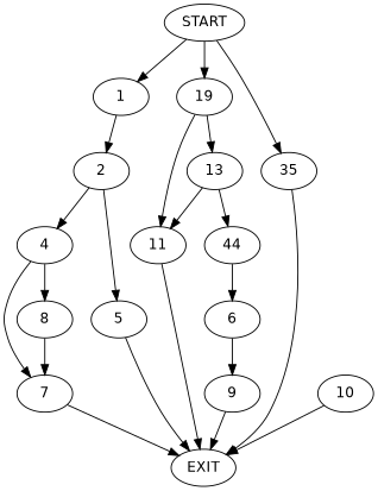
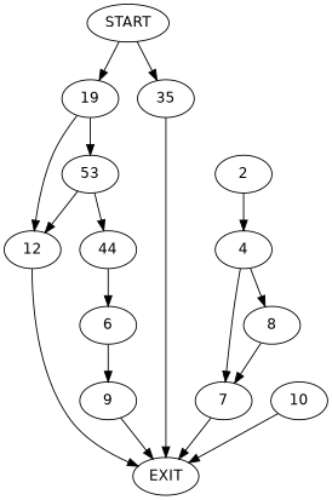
  digraph {
    fontname="DejaVu Sans"
    node [fontname="DejaVu Sans"]
    edge [fontname="DejaVu Sans"]
    n1 [label=START]
-   1
    n3 [label=19]
    n4 [label=35]
    2
-   12 [label=11]
-   13
+   12
+   13 [label=53]
    n8 [label=EXIT]
    4
-   5
    7
    8
    6
    9
    10
    n16 [label=44]
-   n1 -> 1
    n1 -> n3
    n1 -> n4
-   1 -> 2
    n3 -> 12
    n3 -> 13
    n4 -> n8
    2 -> 4
-   2 -> 5
    12 -> n8
    13 -> 12
    13 -> n16
    4 -> 7
    4 -> 8
-   5 -> n8
    7 -> n8
    8 -> 7
    6 -> 9
    9 -> n8
    10 -> n8
    n16 -> 6
  }
